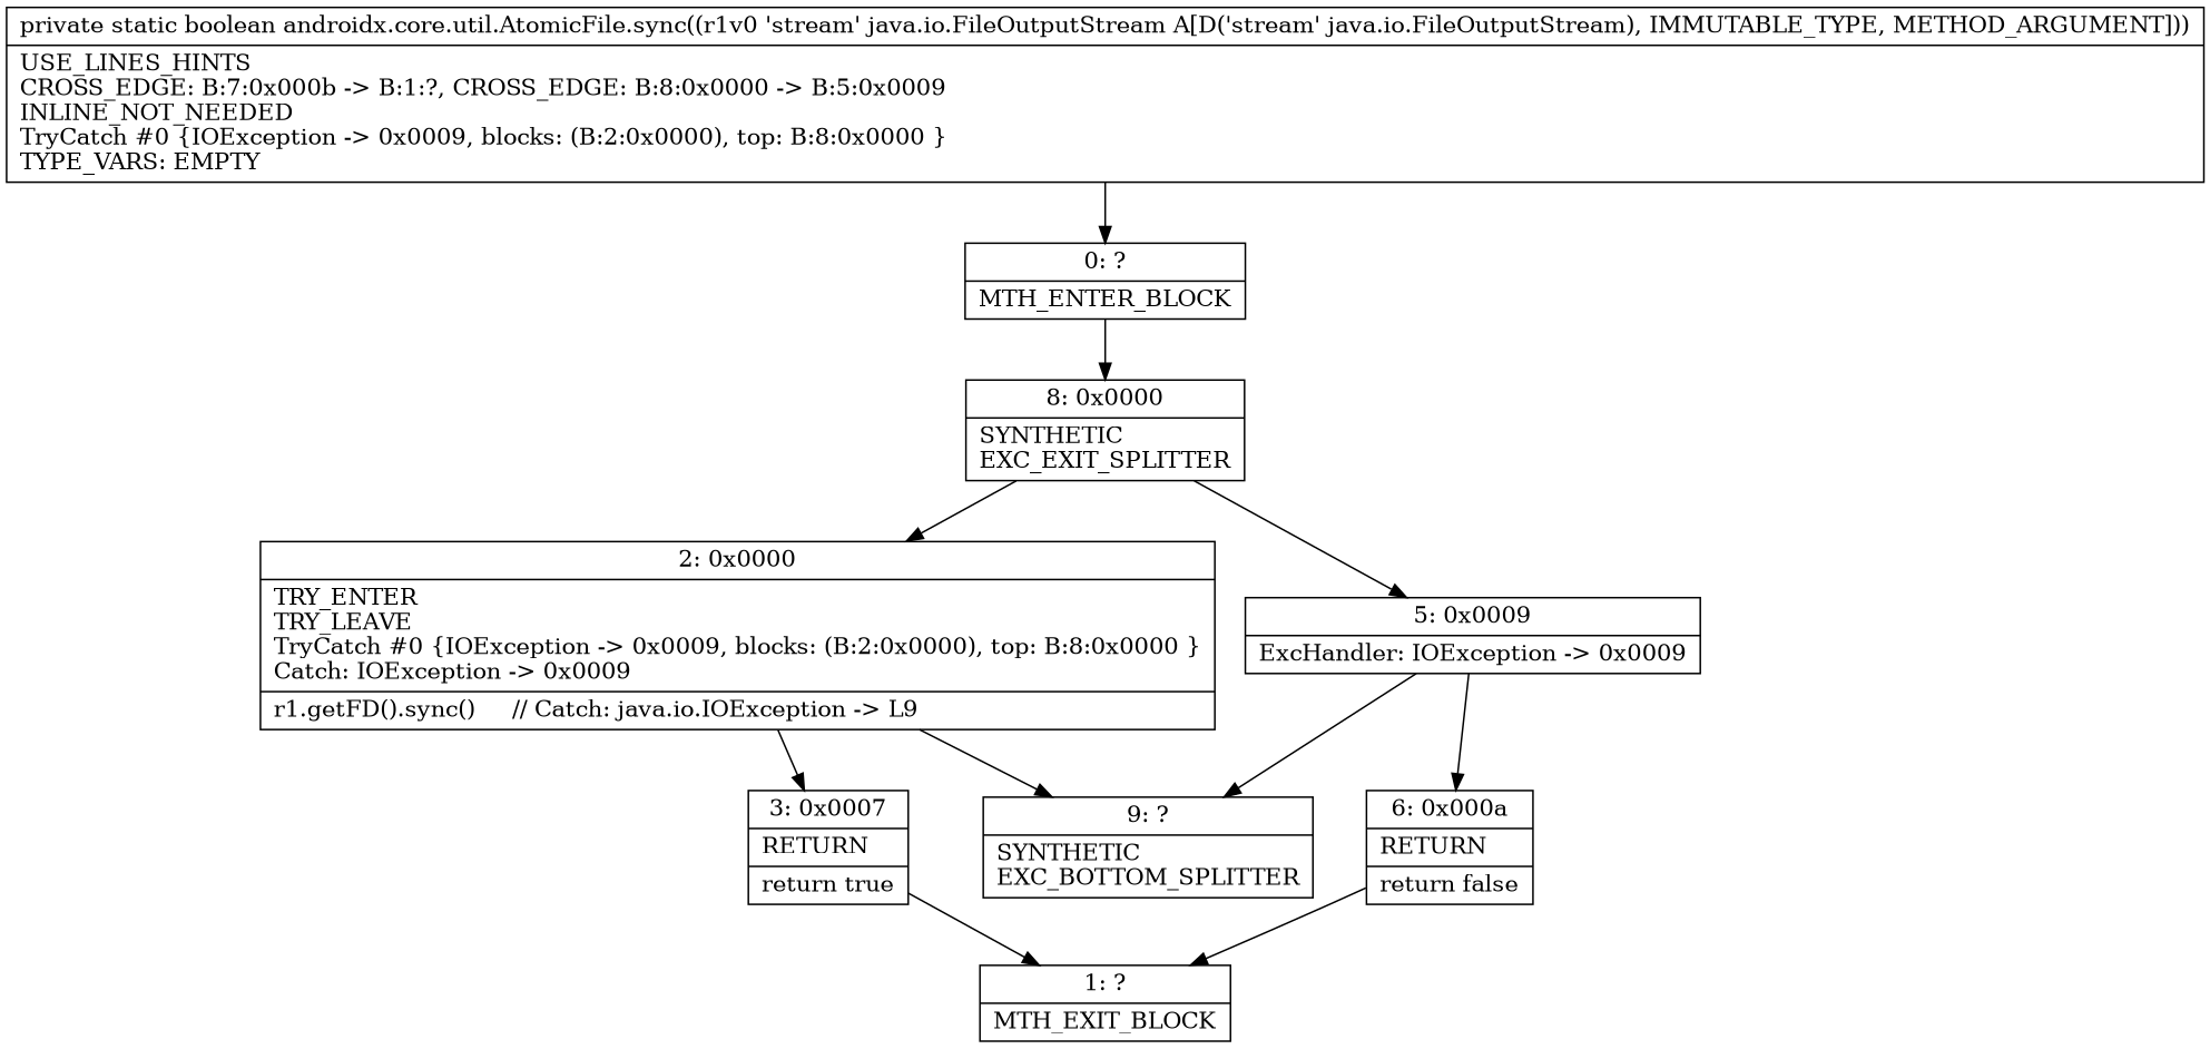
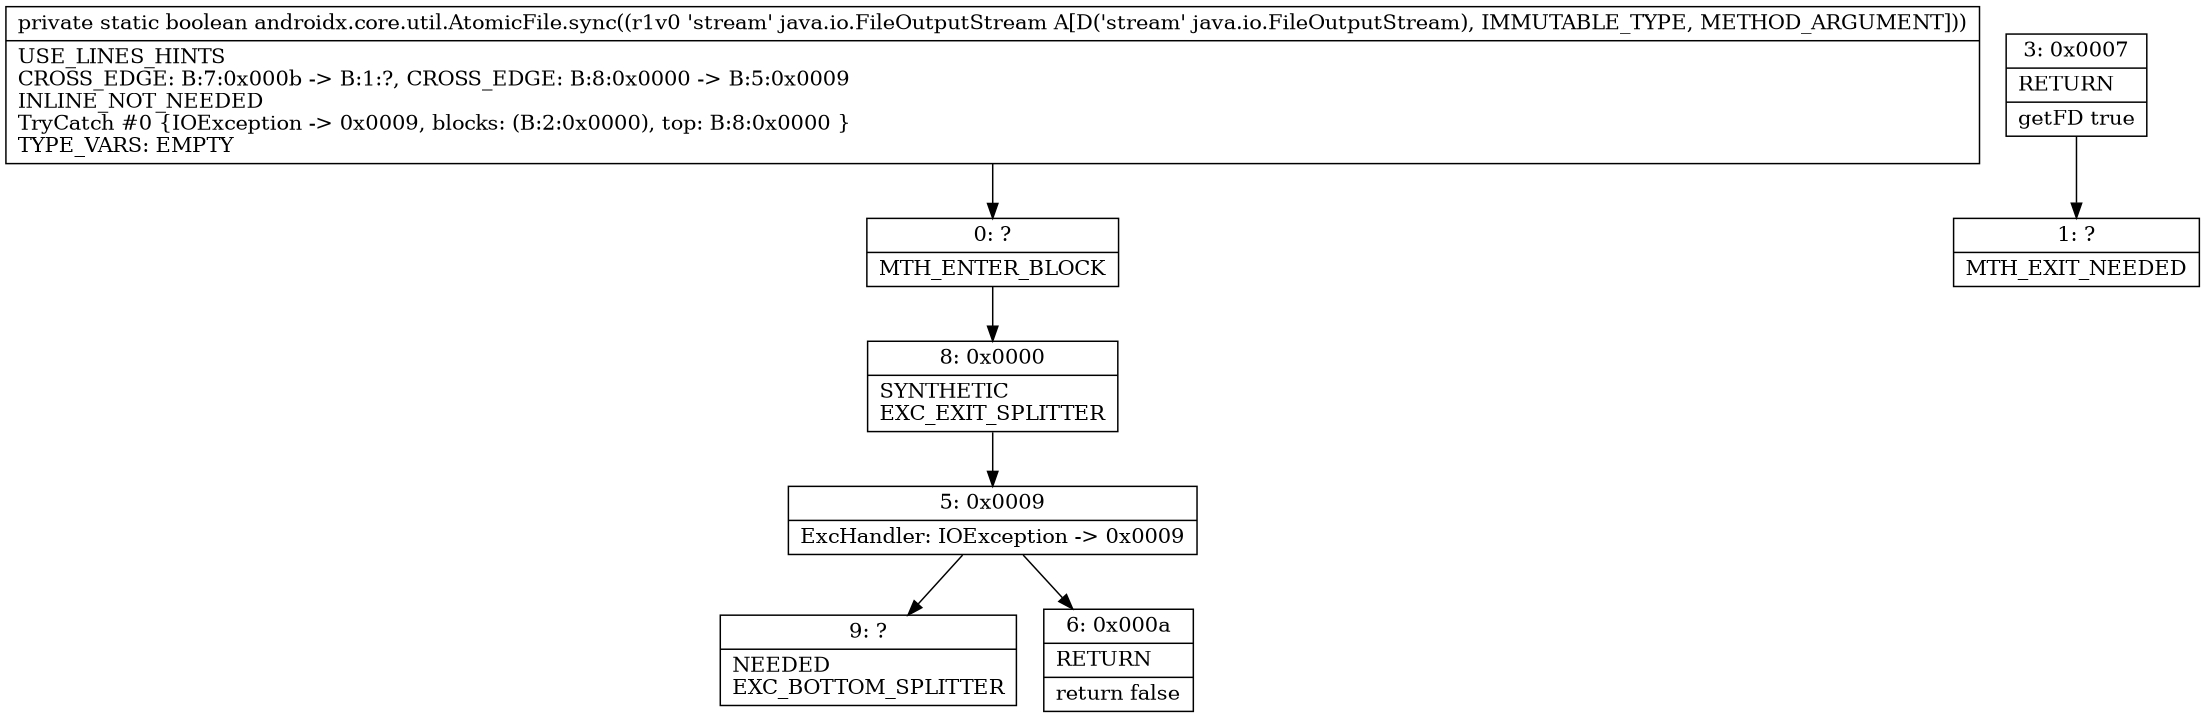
  digraph {
    node [shape=record]
    n1 [label="{0\:\ ?|MTH_ENTER_BLOCK\l}"]
    n2 [label="{8\:\ 0x0000|SYNTHETIC\lEXC_EXIT_SPLITTER\l}"]
-   n3 [label="{2\:\ 0x0000|TRY_ENTER\lTRY_LEAVE\lTryCatch #0 \{IOException \-\> 0x0009, blocks: (B:2:0x0000), top: B:8:0x0000 \}\lCatch: IOException \-\> 0x0009\l|r1.getFD().sync()     \/\/ Catch: java.io.IOException \-\> L9\l}"]
    n4 [label="{5\:\ 0x0009|ExcHandler: IOException \-\> 0x0009\l}"]
-   n5 [label="{3\:\ 0x0007|RETURN\l|return true\l}"]
-   n6 [label="{9\:\ ?|SYNTHETIC\lEXC_BOTTOM_SPLITTER\l}"]
+   n5 [label="{3\:\ 0x0007|RETURN\l|getFD true\l}"]
+   n6 [label="{9\:\ ?|NEEDED\lEXC_BOTTOM_SPLITTER\l}"]
    n7 [label="{6\:\ 0x000a|RETURN\l|return false\l}"]
-   n8 [label="{1\:\ ?|MTH_EXIT_BLOCK\l}"]
+   n8 [label="{1\:\ ?|MTH_EXIT_NEEDED\l}"]
    n9 [label="{private static boolean androidx.core.util.AtomicFile.sync((r1v0 'stream' java.io.FileOutputStream A[D('stream' java.io.FileOutputStream), IMMUTABLE_TYPE, METHOD_ARGUMENT]))  | USE_LINES_HINTS\lCROSS_EDGE: B:7:0x000b \-\> B:1:?, CROSS_EDGE: B:8:0x0000 \-\> B:5:0x0009\lINLINE_NOT_NEEDED\lTryCatch #0 \{IOException \-\> 0x0009, blocks: (B:2:0x0000), top: B:8:0x0000 \}\lTYPE_VARS: EMPTY\l}"]
    n1 -> n2
-   n2 -> n3
    n2 -> n4
-   n3 -> n5
-   n3 -> n6
    n4 -> n6
    n4 -> n7
    n5 -> n8
-   n7 -> n8
    n9 -> n1
  }
